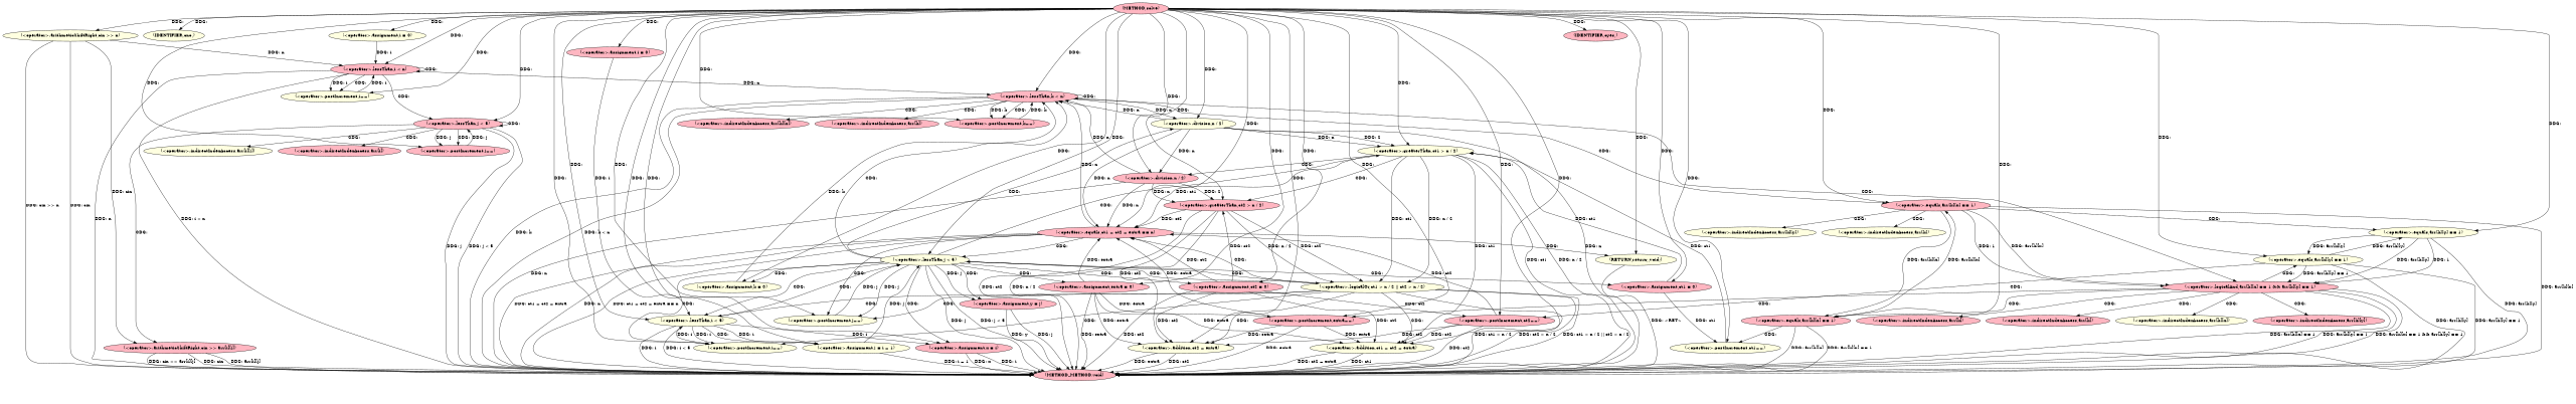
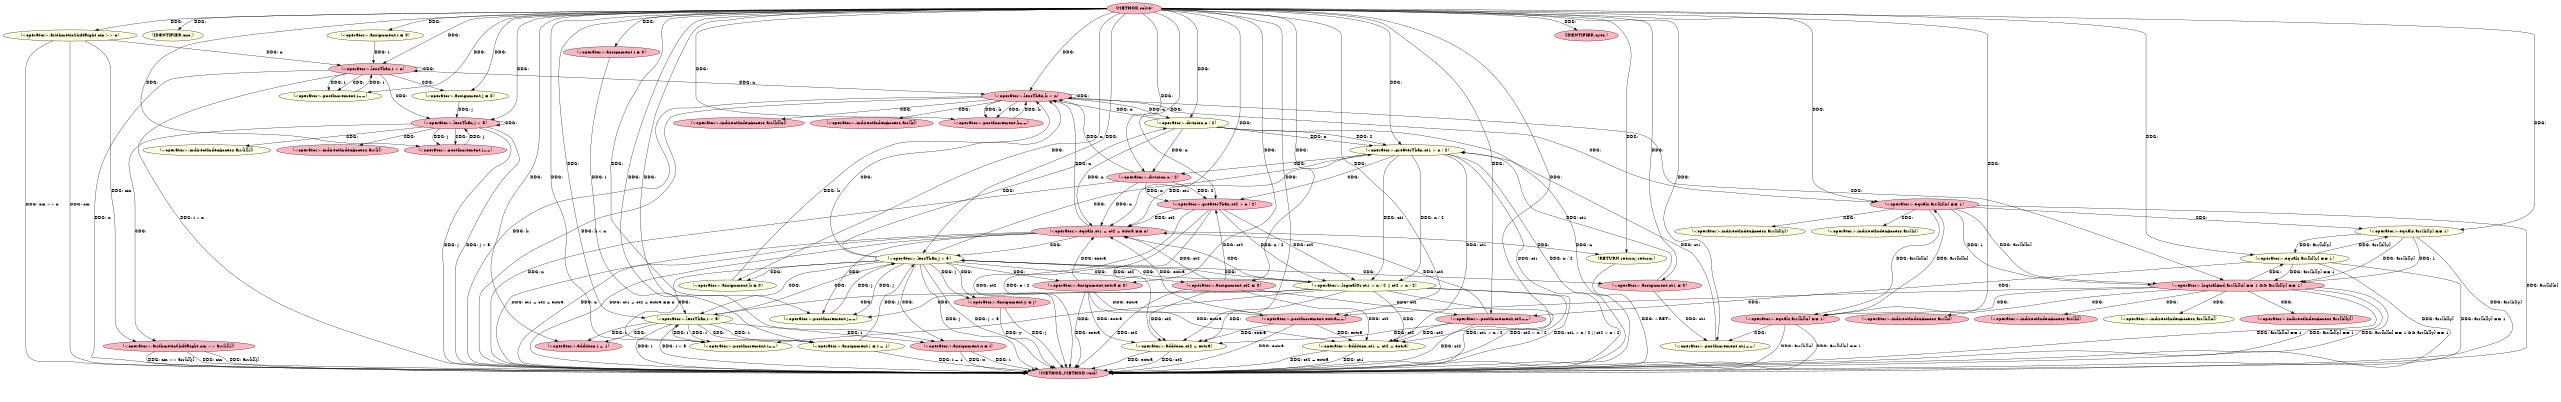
  digraph {
    node [fillcolor=lightpink style=filled]
    n1 [label="(METHOD,solve)"]
    n2 [fillcolor=lightyellow label="(<operator>.arithmeticShiftRight,cin >> n)"]
    n3 [fillcolor=lightyellow label="(IDENTIFIER,cno,)"]
    n4 [fillcolor=lightyellow label="(<operator>.assignment,i = 0)"]
    n5 [label="(<operator>.lessThan,i < n)"]
    n6 [fillcolor=lightyellow label="(<operator>.postIncrement,i++)"]
    n7 [label="(<operator>.assignment,i = 0)"]
    n8 [fillcolor=lightyellow label="(<operator>.lessThan,i < 5)"]
    n9 [fillcolor=lightyellow label="(<operator>.postIncrement,i++)"]
+   n10 [fillcolor=lightyellow label="(<operator>.assignment,j = 0)"]
    n11 [label="(<operator>.lessThan,j < 5)"]
    n12 [label="(<operator>.postIncrement,j++)"]
    n13 [fillcolor=lightyellow label="(<operator>.assignment,j = i + 1)"]
    n14 [fillcolor=lightyellow label="(<operator>.lessThan,j < 5)"]
    n15 [fillcolor=lightyellow label="(<operator>.postIncrement,j++)"]
    n16 [label="(<operator>.assignment,x = i)"]
    n17 [label="(<operator>.assignment,ct1 = 0)"]
    n18 [label="(<operator>.assignment,ct2 = 0)"]
    n19 [label="(<operator>.assignment,extra = 0)"]
+   n20 [label="(<operator>.addition,i + 1)"]
    n21 [fillcolor=lightyellow label="(<operator>.assignment,k = 0)"]
    n22 [label="(<operator>.lessThan,k < n)"]
    n23 [label="(<operator>.postIncrement,k++)"]
    n24 [label="(<operator>.postIncrement,extra++)"]
    n25 [fillcolor=lightyellow label="(<operator>.greaterThan,ct1 > n / 2)"]
    n26 [label="(<operator>.greaterThan,ct2 > n / 2)"]
    n27 [fillcolor=lightyellow label="(<operator>.division,n / 2)"]
    n28 [label="(<operator>.division,n / 2)"]
    n29 [label="(<operator>.equals,ct1 + ct2 + extra == n)"]
    n30 [label="(<operator>.equals,arr[k][x] == 1)"]
    n31 [fillcolor=lightyellow label="(<operator>.equals,arr[k][y] == 1)"]
    n32 [label="(IDENTIFIER,cyes,)"]
-   n33 [fillcolor=lightyellow label="(RETURN,return;,void;)"]
+   n33 [fillcolor=lightyellow label="(RETURN,return;,return;)"]
    n34 [label="(<operator>.equals,arr[k][x] == 1)"]
    n35 [fillcolor=lightyellow label="(<operator>.postIncrement,ct1++)"]
    n36 [fillcolor=lightyellow label="(<operator>.equals,arr[k][y] == 1)"]
    n37 [label="(<operator>.postIncrement,ct2++)"]
    n38 [fillcolor=lightyellow label="(<operator>.addition,ct1 + ct2 + extra)"]
    n39 [fillcolor=lightyellow label="(<operator>.addition,ct2 + extra)"]
    n40 [label="(<operator>.arithmeticShiftRight,cin >> arr[i][j])"]
    n41 [label="(METHOD_METHOD,void)"]
    n42 [fillcolor=lightyellow label="(<operator>.indirectIndexAccess,arr[i][j])"]
    n43 [label="(<operator>.indirectIndexAccess,arr[i])"]
    n44 [label="(<operator>.assignment,y = j)"]
    n45 [fillcolor=lightyellow label="(<operator>.logicalOr,ct1 > n / 2 || ct2 > n / 2)"]
    n46 [label="(<operator>.logicalAnd,arr[k][x] == 1 && arr[k][y] == 1)"]
    n47 [label="(<operator>.indirectIndexAccess,arr[k][x])"]
    n48 [label="(<operator>.indirectIndexAccess,arr[k])"]
    n49 [fillcolor=lightyellow label="(<operator>.indirectIndexAccess,arr[k][y])"]
    n50 [fillcolor=lightyellow label="(<operator>.indirectIndexAccess,arr[k])"]
    n51 [fillcolor=lightyellow label="(<operator>.indirectIndexAccess,arr[k][x])"]
    n52 [label="(<operator>.indirectIndexAccess,arr[k][y])"]
    n53 [label="(<operator>.indirectIndexAccess,arr[k])"]
    n54 [label="(<operator>.indirectIndexAccess,arr[k])"]
    n1 -> n2 [label="DDG: "]
    n1 -> n3 [label="DDG: "]
    n1 -> n4 [label="DDG: "]
    n1 -> n5 [label="DDG: "]
    n1 -> n6 [label="DDG: "]
    n1 -> n7 [label="DDG: "]
    n1 -> n8 [label="DDG: "]
    n1 -> n9 [label="DDG: "]
+   n1 -> n10 [label="DDG: "]
    n1 -> n11 [label="DDG: "]
    n1 -> n12 [label="DDG: "]
    n1 -> n13 [label="DDG: "]
    n1 -> n14 [label="DDG: "]
    n1 -> n15 [label="DDG: "]
    n1 -> n16 [label="DDG: "]
    n1 -> n17 [label="DDG: "]
    n1 -> n18 [label="DDG: "]
    n1 -> n19 [label="DDG: "]
+   n1 -> n20 [label="DDG: "]
    n1 -> n21 [label="DDG: "]
    n1 -> n22 [label="DDG: "]
    n1 -> n23 [label="DDG: "]
    n1 -> n24 [label="DDG: "]
    n1 -> n25 [label="DDG: "]
    n1 -> n26 [label="DDG: "]
    n1 -> n27 [label="DDG: "]
    n1 -> n28 [label="DDG: "]
    n1 -> n29 [label="DDG: "]
    n1 -> n30 [label="DDG: "]
    n1 -> n31 [label="DDG: "]
    n1 -> n32 [label="DDG: "]
    n1 -> n33 [label="DDG: "]
    n1 -> n34 [label="DDG: "]
    n1 -> n35 [label="DDG: "]
    n1 -> n36 [label="DDG: "]
    n1 -> n37 [label="DDG: "]
    n1 -> n38 [label="DDG: "]
    n1 -> n39 [label="DDG: "]
    n2 -> n5 [label="DDG: n"]
    n2 -> n40 [label="DDG: cin"]
    n2 -> n41 [label="DDG: cin"]
    n2 -> n41 [label="DDG: cin >> n"]
    n4 -> n5 [label="DDG: i"]
    n5 -> n5 [label="CDG: "]
    n5 -> n6 [label="DDG: i"]
    n5 -> n6 [label="CDG: "]
+   n5 -> n10 [label="CDG: "]
    n5 -> n11 [label="CDG: "]
    n5 -> n22 [label="DDG: n"]
    n5 -> n41 [label="DDG: n"]
    n5 -> n41 [label="DDG: i < n"]
    n6 -> n5 [label="DDG: i"]
    n7 -> n8 [label="DDG: i"]
    n8 -> n9 [label="DDG: i"]
    n8 -> n13 [label="DDG: i"]
    n8 -> n13 [label="CDG: "]
    n8 -> n14 [label="CDG: "]
    n8 -> n16 [label="DDG: i"]
+   n8 -> n20 [label="DDG: i"]
+   n8 -> n20 [label="CDG: "]
    n8 -> n41 [label="DDG: i"]
    n8 -> n41 [label="DDG: i < 5"]
    n9 -> n8 [label="DDG: i"]
+   n10 -> n11 [label="DDG: j"]
    n11 -> n11 [label="CDG: "]
    n11 -> n12 [label="DDG: j"]
    n11 -> n12 [label="CDG: "]
    n11 -> n40 [label="CDG: "]
    n11 -> n41 [label="DDG: j"]
    n11 -> n41 [label="DDG: j < 5"]
    n11 -> n42 [label="CDG: "]
    n11 -> n43 [label="CDG: "]
    n12 -> n11 [label="DDG: j"]
    n13 -> n14 [label="DDG: j"]
    n13 -> n41 [label="DDG: i + 1"]
    n14 -> n8 [label="CDG: "]
    n14 -> n9 [label="CDG: "]
    n14 -> n15 [label="DDG: j"]
    n14 -> n16 [label="CDG: "]
    n14 -> n17 [label="CDG: "]
    n14 -> n18 [label="CDG: "]
    n14 -> n19 [label="CDG: "]
    n14 -> n21 [label="CDG: "]
    n14 -> n22 [label="CDG: "]
    n14 -> n25 [label="CDG: "]
    n14 -> n27 [label="CDG: "]
    n14 -> n41 [label="DDG: j"]
    n14 -> n41 [label="DDG: j < 5"]
    n14 -> n44 [label="DDG: j"]
    n14 -> n44 [label="CDG: "]
    n14 -> n45 [label="CDG: "]
    n15 -> n14 [label="DDG: j"]
    n16 -> n41 [label="DDG: x"]
    n16 -> n41 [label="DDG: i"]
    n17 -> n25 [label="DDG: ct1"]
    n17 -> n35 [label="DDG: ct1"]
    n18 -> n26 [label="DDG: ct2"]
    n18 -> n29 [label="DDG: ct2"]
    n18 -> n37 [label="DDG: ct2"]
    n18 -> n38 [label="DDG: ct2"]
    n18 -> n39 [label="DDG: ct2"]
    n18 -> n41 [label="DDG: ct2"]
    n19 -> n24 [label="DDG: extra"]
    n19 -> n29 [label="DDG: extra"]
    n19 -> n38 [label="DDG: extra"]
    n19 -> n39 [label="DDG: extra"]
    n19 -> n41 [label="DDG: extra"]
    n21 -> n22 [label="DDG: k"]
    n22 -> n22 [label="CDG: "]
    n22 -> n23 [label="DDG: k"]
    n22 -> n23 [label="CDG: "]
    n22 -> n27 [label="DDG: n"]
    n22 -> n30 [label="CDG: "]
    n22 -> n41 [label="DDG: k"]
    n22 -> n41 [label="DDG: k < n"]
    n22 -> n46 [label="CDG: "]
    n22 -> n47 [label="CDG: "]
    n22 -> n48 [label="CDG: "]
    n23 -> n22 [label="DDG: k"]
    n24 -> n29 [label="DDG: extra"]
    n24 -> n38 [label="DDG: extra"]
    n24 -> n39 [label="DDG: extra"]
    n24 -> n41 [label="DDG: extra"]
    n25 -> n26 [label="CDG: "]
    n25 -> n28 [label="CDG: "]
    n25 -> n29 [label="DDG: ct1"]
    n25 -> n38 [label="DDG: ct1"]
    n25 -> n41 [label="DDG: ct1"]
    n25 -> n41 [label="DDG: n / 2"]
    n25 -> n45 [label="DDG: ct1"]
    n25 -> n45 [label="DDG: n / 2"]
    n26 -> n29 [label="DDG: ct2"]
    n26 -> n39 [label="DDG: ct2"]
    n26 -> n41 [label="DDG: ct2"]
    n26 -> n41 [label="DDG: n / 2"]
    n26 -> n45 [label="DDG: n / 2"]
    n26 -> n45 [label="DDG: ct2"]
    n27 -> n22 [label="DDG: n"]
    n27 -> n25 [label="DDG: n"]
    n27 -> n25 [label="DDG: 2"]
    n27 -> n28 [label="DDG: n"]
    n27 -> n29 [label="DDG: n"]
    n27 -> n41 [label="DDG: n"]
    n28 -> n22 [label="DDG: n"]
    n28 -> n26 [label="DDG: n"]
    n28 -> n26 [label="DDG: 2"]
    n28 -> n29 [label="DDG: n"]
    n28 -> n41 [label="DDG: n"]
    n29 -> n14 [label="CDG: "]
    n29 -> n15 [label="CDG: "]
    n29 -> n22 [label="DDG: n"]
    n29 -> n33 [label="DDG: "]
    n29 -> n41 [label="DDG: ct1 + ct2 + extra"]
    n29 -> n41 [label="DDG: n"]
    n29 -> n41 [label="DDG: ct1 + ct2 + extra == n"]
    n30 -> n31 [label="CDG: "]
    n30 -> n34 [label="DDG: arr[k][x]"]
    n30 -> n41 [label="DDG: arr[k][x]"]
    n30 -> n46 [label="DDG: arr[k][x]"]
    n30 -> n46 [label="DDG: 1"]
    n30 -> n49 [label="CDG: "]
    n30 -> n50 [label="CDG: "]
    n31 -> n36 [label="DDG: arr[k][y]"]
    n31 -> n41 [label="DDG: arr[k][y]"]
    n31 -> n46 [label="DDG: arr[k][y]"]
    n31 -> n46 [label="DDG: 1"]
    n33 -> n41 [label="DDG: <RET>"]
    n34 -> n30 [label="DDG: arr[k][x]"]
    n34 -> n35 [label="CDG: "]
    n34 -> n41 [label="DDG: arr[k][x]"]
    n34 -> n41 [label="DDG: arr[k][x] == 1"]
    n35 -> n25 [label="DDG: ct1"]
    n36 -> n31 [label="DDG: arr[k][y]"]
    n36 -> n37 [label="CDG: "]
    n36 -> n41 [label="DDG: arr[k][y]"]
    n36 -> n41 [label="DDG: arr[k][y] == 1"]
    n36 -> n46 [label="DDG: arr[k][y] == 1"]
    n37 -> n29 [label="DDG: ct2"]
    n37 -> n38 [label="DDG: ct2"]
    n37 -> n39 [label="DDG: ct2"]
    n37 -> n41 [label="DDG: ct2"]
    n38 -> n41 [label="DDG: ct1"]
    n38 -> n41 [label="DDG: ct2 + extra"]
    n39 -> n41 [label="DDG: ct2"]
    n39 -> n41 [label="DDG: extra"]
    n40 -> n41 [label="DDG: cin"]
    n40 -> n41 [label="DDG: arr[i][j]"]
    n40 -> n41 [label="DDG: cin >> arr[i][j]"]
    n44 -> n41 [label="DDG: y"]
    n44 -> n41 [label="DDG: j"]
    n45 -> n8 [label="CDG: "]
    n45 -> n9 [label="CDG: "]
    n45 -> n14 [label="CDG: "]
    n45 -> n15 [label="CDG: "]
    n45 -> n29 [label="CDG: "]
    n45 -> n38 [label="CDG: "]
    n45 -> n39 [label="CDG: "]
    n45 -> n41 [label="DDG: ct1 > n / 2"]
    n45 -> n41 [label="DDG: ct2 > n / 2"]
    n45 -> n41 [label="DDG: ct1 > n / 2 || ct2 > n / 2"]
    n46 -> n24 [label="CDG: "]
    n46 -> n34 [label="CDG: "]
    n46 -> n36 [label="CDG: "]
    n46 -> n41 [label="DDG: arr[k][x] == 1"]
    n46 -> n41 [label="DDG: arr[k][y] == 1"]
    n46 -> n41 [label="DDG: arr[k][x] == 1 && arr[k][y] == 1"]
    n46 -> n51 [label="CDG: "]
    n46 -> n52 [label="CDG: "]
    n46 -> n53 [label="CDG: "]
    n46 -> n54 [label="CDG: "]
  }
